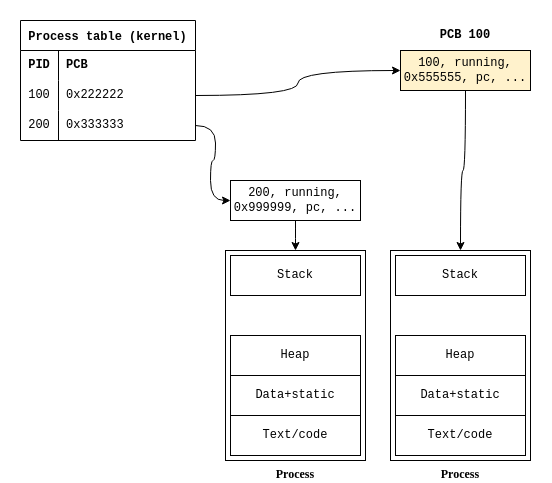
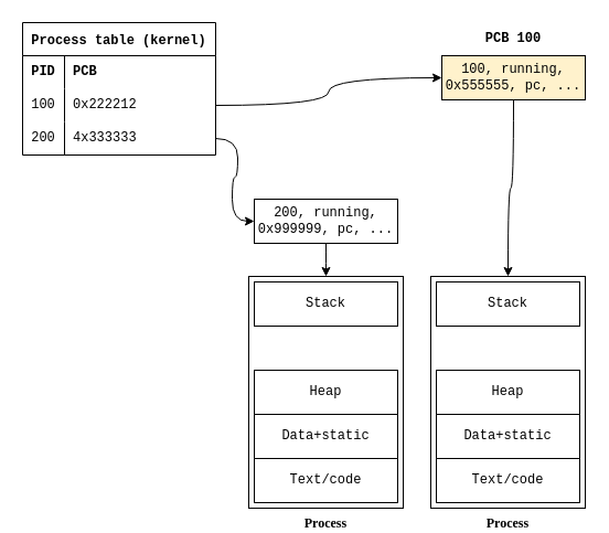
  <mxCell id="0" />
  <mxCell id="1" parent="0" />
  <mxCell id="2" value="" style="group" vertex="1" connectable="0" parent="1"><mxGeometry x="225" y="250" width="140" height="210" as="geometry" /></mxCell>
  <mxCell id="3" value="Process" style="rounded=0;whiteSpace=wrap;html=1;verticalAlign=top;labelPosition=center;verticalLabelPosition=bottom;align=center;fontFamily=Architects Daughter;fontSource=https%3A%2F%2Ffonts.googleapis.com%2Fcss%3Ffamily%3DArchitects%2BDaughter;container=0;fontStyle=1" vertex="1" parent="2"><mxGeometry width="140" height="210" as="geometry" /></mxCell>
  <mxCell id="4" value="Stack" style="rounded=0;whiteSpace=wrap;html=1;fontFamily=Courier New;container=0;" vertex="1" parent="2"><mxGeometry x="5" y="5" width="130" height="40" as="geometry" /></mxCell>
  <mxCell id="5" value="Heap" style="rounded=0;whiteSpace=wrap;html=1;fontFamily=Courier New;container=0;" vertex="1" parent="2"><mxGeometry x="5" y="85" width="130" height="40" as="geometry" /></mxCell>
  <mxCell id="6" value="Data+static" style="rounded=0;whiteSpace=wrap;html=1;fontFamily=Courier New;container=0;" vertex="1" parent="2"><mxGeometry x="5" y="125" width="130" height="40" as="geometry" /></mxCell>
  <mxCell id="7" value="Text/code" style="rounded=0;whiteSpace=wrap;html=1;fontFamily=Courier New;container=0;" vertex="1" parent="2"><mxGeometry x="5" y="165" width="130" height="40" as="geometry" /></mxCell>
  <mxCell id="8" value="" style="group" vertex="1" connectable="0" parent="1"><mxGeometry x="390" y="250" width="140" height="210" as="geometry" /></mxCell>
  <mxCell id="9" value="Process" style="rounded=0;whiteSpace=wrap;html=1;verticalAlign=top;labelPosition=center;verticalLabelPosition=bottom;align=center;fontFamily=Architects Daughter;fontSource=https%3A%2F%2Ffonts.googleapis.com%2Fcss%3Ffamily%3DArchitects%2BDaughter;container=0;fontStyle=1" vertex="1" parent="8"><mxGeometry width="140" height="210" as="geometry" /></mxCell>
  <mxCell id="10" value="Stack" style="rounded=0;whiteSpace=wrap;html=1;fontFamily=Courier New;container=0;" vertex="1" parent="8"><mxGeometry x="5" y="5" width="130" height="40" as="geometry" /></mxCell>
  <mxCell id="11" value="Heap" style="rounded=0;whiteSpace=wrap;html=1;fontFamily=Courier New;container=0;" vertex="1" parent="8"><mxGeometry x="5" y="85" width="130" height="40" as="geometry" /></mxCell>
  <mxCell id="12" value="Data+static" style="rounded=0;whiteSpace=wrap;html=1;fontFamily=Courier New;container=0;" vertex="1" parent="8"><mxGeometry x="5" y="125" width="130" height="40" as="geometry" /></mxCell>
  <mxCell id="13" value="Text/code" style="rounded=0;whiteSpace=wrap;html=1;fontFamily=Courier New;container=0;" vertex="1" parent="8"><mxGeometry x="5" y="165" width="130" height="40" as="geometry" /></mxCell>
  <mxCell id="14" value="Process table (kernel)" style="shape=table;startSize=30;container=1;collapsible=0;childLayout=tableLayout;fixedRows=1;rowLines=0;fontStyle=1;fontSize=12;fontFamily=Courier New;" vertex="1" parent="1"><mxGeometry x="20" y="20" width="175" height="120" as="geometry" /></mxCell>
  <mxCell id="15" value="" style="shape=tableRow;horizontal=0;startSize=0;swimlaneHead=0;swimlaneBody=0;top=0;left=0;bottom=0;right=0;collapsible=0;dropTarget=0;fillColor=none;points=[[0,0.5],[1,0.5]];portConstraint=eastwest;strokeColor=inherit;fontSize=12;fontFamily=Courier New;" vertex="1" parent="14"><mxGeometry y="30" width="175" height="30" as="geometry" /></mxCell>
  <mxCell id="16" value="PID" style="shape=partialRectangle;html=1;whiteSpace=wrap;connectable=0;fillColor=none;top=0;left=0;bottom=0;right=0;overflow=hidden;pointerEvents=1;strokeColor=inherit;fontSize=12;fontStyle=1;fontFamily=Courier New;" vertex="1" parent="15"><mxGeometry width="38" height="30" as="geometry"><mxRectangle width="38" height="30" as="alternateBounds" /></mxGeometry></mxCell>
  <mxCell id="17" value="PCB" style="shape=partialRectangle;html=1;whiteSpace=wrap;connectable=0;fillColor=none;top=0;left=0;bottom=0;right=0;align=left;spacingLeft=6;overflow=hidden;strokeColor=inherit;fontSize=12;fontStyle=1;fontFamily=Courier New;" vertex="1" parent="15"><mxGeometry x="38" width="137" height="30" as="geometry"><mxRectangle width="137" height="30" as="alternateBounds" /></mxGeometry></mxCell>
  <mxCell id="18" value="" style="shape=tableRow;horizontal=0;startSize=0;swimlaneHead=0;swimlaneBody=0;top=0;left=0;bottom=0;right=0;collapsible=0;dropTarget=0;fillColor=none;points=[[0,0.5],[1,0.5]];portConstraint=eastwest;strokeColor=inherit;fontSize=12;fontFamily=Courier New;" vertex="1" parent="14"><mxGeometry y="60" width="175" height="30" as="geometry" /></mxCell>
  <mxCell id="19" value="100" style="shape=partialRectangle;html=1;whiteSpace=wrap;connectable=0;fillColor=none;top=0;left=0;bottom=0;right=0;overflow=hidden;strokeColor=inherit;fontSize=12;fontFamily=Courier New;" vertex="1" parent="18"><mxGeometry width="38" height="30" as="geometry"><mxRectangle width="38" height="30" as="alternateBounds" /></mxGeometry></mxCell>
- <mxCell id="20" value="0x222222" style="shape=partialRectangle;html=1;whiteSpace=wrap;connectable=0;fillColor=none;top=0;left=0;bottom=0;right=0;align=left;spacingLeft=6;overflow=hidden;strokeColor=inherit;fontSize=12;fontFamily=Courier New;" vertex="1" parent="18"><mxGeometry x="38" width="137" height="30" as="geometry"><mxRectangle width="137" height="30" as="alternateBounds" /></mxGeometry></mxCell>
+ <mxCell id="20" value="0x222212" style="shape=partialRectangle;html=1;whiteSpace=wrap;connectable=0;fillColor=none;top=0;left=0;bottom=0;right=0;align=left;spacingLeft=6;overflow=hidden;strokeColor=inherit;fontSize=12;fontFamily=Courier New;" vertex="1" parent="18"><mxGeometry x="38" width="137" height="30" as="geometry"><mxRectangle width="137" height="30" as="alternateBounds" /></mxGeometry></mxCell>
  <mxCell id="21" value="" style="shape=tableRow;horizontal=0;startSize=0;swimlaneHead=0;swimlaneBody=0;top=0;left=0;bottom=0;right=0;collapsible=0;dropTarget=0;fillColor=none;points=[[0,0.5],[1,0.5]];portConstraint=eastwest;strokeColor=inherit;fontSize=12;fontFamily=Courier New;" vertex="1" parent="14"><mxGeometry y="90" width="175" height="30" as="geometry" /></mxCell>
  <mxCell id="22" value="200" style="shape=partialRectangle;html=1;whiteSpace=wrap;connectable=0;fillColor=none;top=0;left=0;bottom=0;right=0;overflow=hidden;strokeColor=inherit;fontSize=12;fontFamily=Courier New;" vertex="1" parent="21"><mxGeometry width="38" height="30" as="geometry"><mxRectangle width="38" height="30" as="alternateBounds" /></mxGeometry></mxCell>
- <mxCell id="23" value="0x333333" style="shape=partialRectangle;html=1;whiteSpace=wrap;connectable=0;fillColor=none;top=0;left=0;bottom=0;right=0;align=left;spacingLeft=6;overflow=hidden;strokeColor=inherit;fontSize=12;fontFamily=Courier New;" vertex="1" parent="21"><mxGeometry x="38" width="137" height="30" as="geometry"><mxRectangle width="137" height="30" as="alternateBounds" /></mxGeometry></mxCell>
+ <mxCell id="23" value="4x333333" style="shape=partialRectangle;html=1;whiteSpace=wrap;connectable=0;fillColor=none;top=0;left=0;bottom=0;right=0;align=left;spacingLeft=6;overflow=hidden;strokeColor=inherit;fontSize=12;fontFamily=Courier New;" vertex="1" parent="21"><mxGeometry x="38" width="137" height="30" as="geometry"><mxRectangle width="137" height="30" as="alternateBounds" /></mxGeometry></mxCell>
  <mxCell id="24" style="edgeStyle=orthogonalEdgeStyle;rounded=0;orthogonalLoop=1;jettySize=auto;html=1;entryX=0.5;entryY=0;entryDx=0;entryDy=0;curved=1;" edge="1" parent="1" source="31" target="3"><mxGeometry relative="1" as="geometry" /></mxCell>
  <mxCell id="25" style="edgeStyle=orthogonalEdgeStyle;rounded=0;orthogonalLoop=1;jettySize=auto;html=1;exitX=1;exitY=0.5;exitDx=0;exitDy=0;entryX=0;entryY=0.5;entryDx=0;entryDy=0;curved=1;" edge="1" parent="1" source="18" target="28"><mxGeometry relative="1" as="geometry" /></mxCell>
  <mxCell id="26" style="edgeStyle=orthogonalEdgeStyle;rounded=0;orthogonalLoop=1;jettySize=auto;html=1;exitX=1;exitY=0.5;exitDx=0;exitDy=0;entryX=0;entryY=0.5;entryDx=0;entryDy=0;curved=1;" edge="1" parent="1" source="21" target="31"><mxGeometry relative="1" as="geometry" /></mxCell>
  <mxCell id="27" value="" style="group" vertex="1" connectable="0" parent="1"><mxGeometry x="400" y="20" width="130" height="70" as="geometry" /></mxCell>
  <mxCell id="28" value="100, running,&lt;div&gt;0x555555, pc, ...&lt;/div&gt;" style="rounded=0;whiteSpace=wrap;html=1;fontFamily=Courier New;container=0;fillColor=#fff2cc;" vertex="1" parent="27"><mxGeometry y="30" width="130" height="40" as="geometry" /></mxCell>
  <mxCell id="29" value="PCB 100" style="text;html=1;align=center;verticalAlign=middle;whiteSpace=wrap;rounded=0;fontFamily=Courier New;fontStyle=1" vertex="1" parent="27"><mxGeometry width="130" height="30" as="geometry" /></mxCell>
  <mxCell id="30" value="" style="group" vertex="1" connectable="0" parent="1"><mxGeometry x="230" y="150" width="130" height="70" as="geometry" /></mxCell>
  <mxCell id="31" value="200, running,&lt;div&gt;0x999999, pc, ...&lt;/div&gt;" style="rounded=0;whiteSpace=wrap;html=1;fontFamily=Courier New;container=0;" vertex="1" parent="30"><mxGeometry y="30" width="130" height="40" as="geometry" /></mxCell>
  <mxCell id="32" style="edgeStyle=orthogonalEdgeStyle;rounded=0;orthogonalLoop=1;jettySize=auto;html=1;entryX=0.5;entryY=0;entryDx=0;entryDy=0;curved=1;" edge="1" parent="1" source="28" target="9"><mxGeometry relative="1" as="geometry" /></mxCell>
